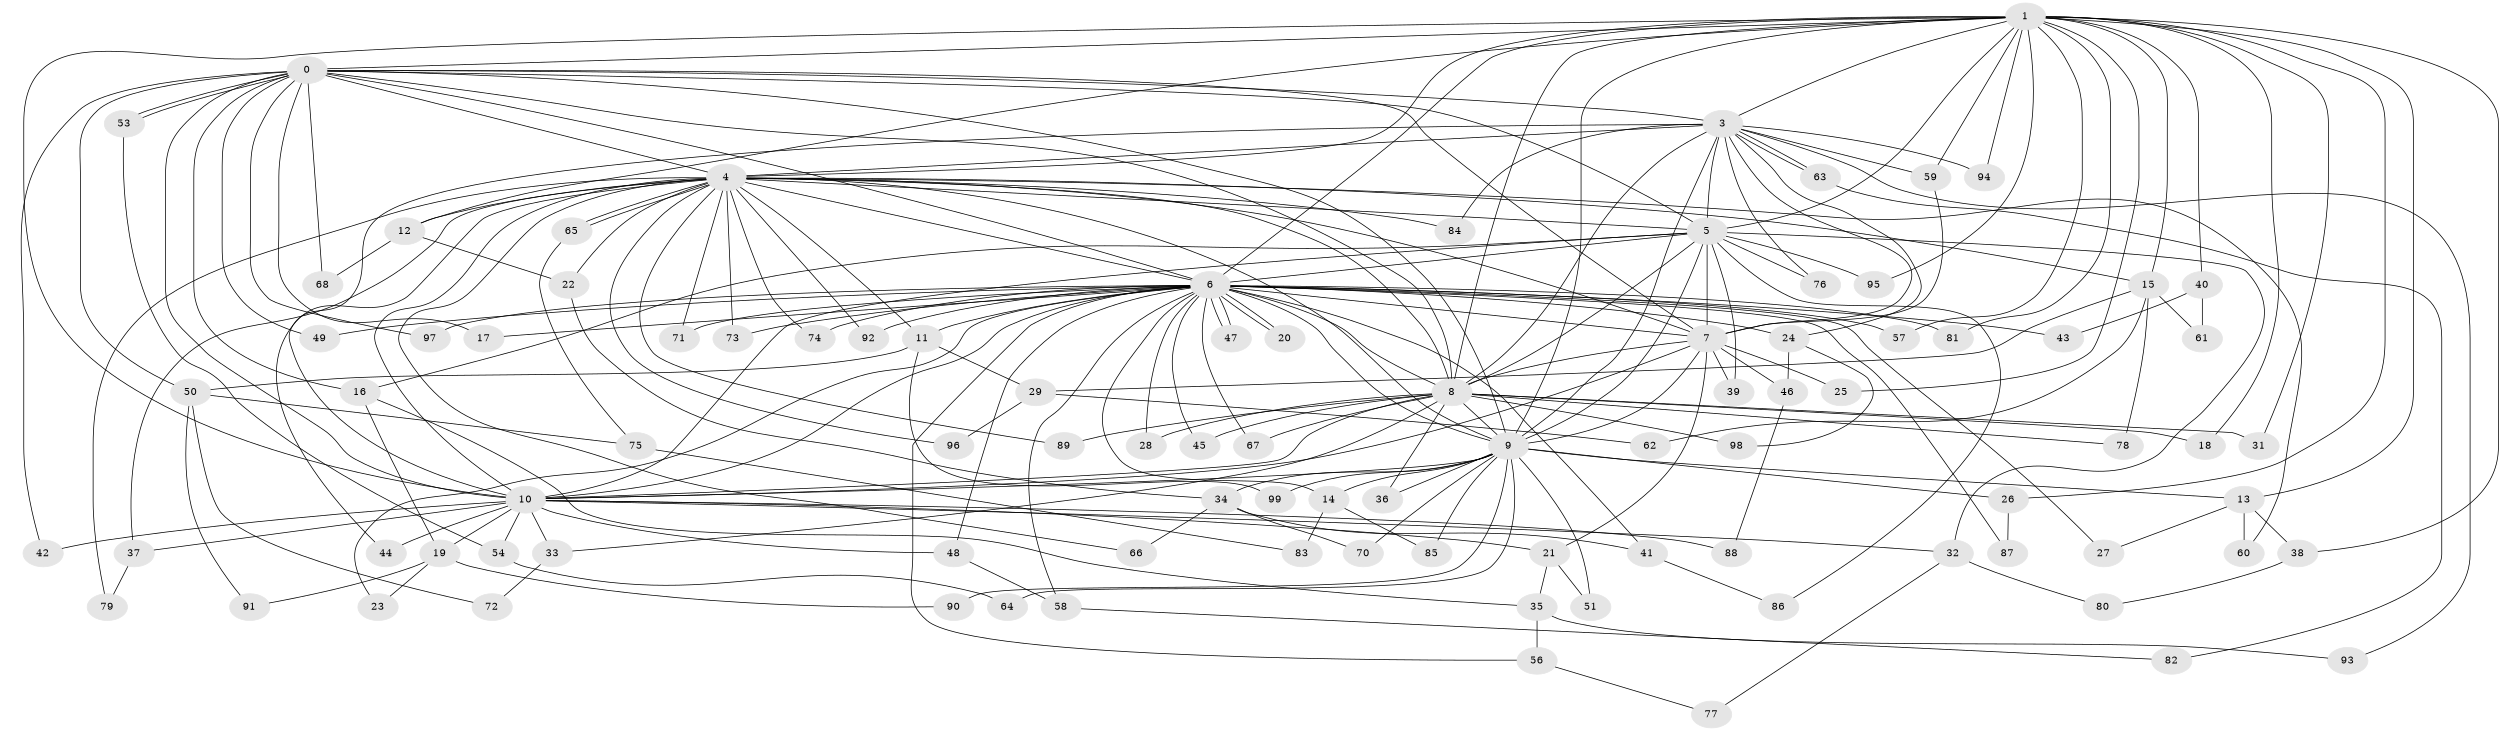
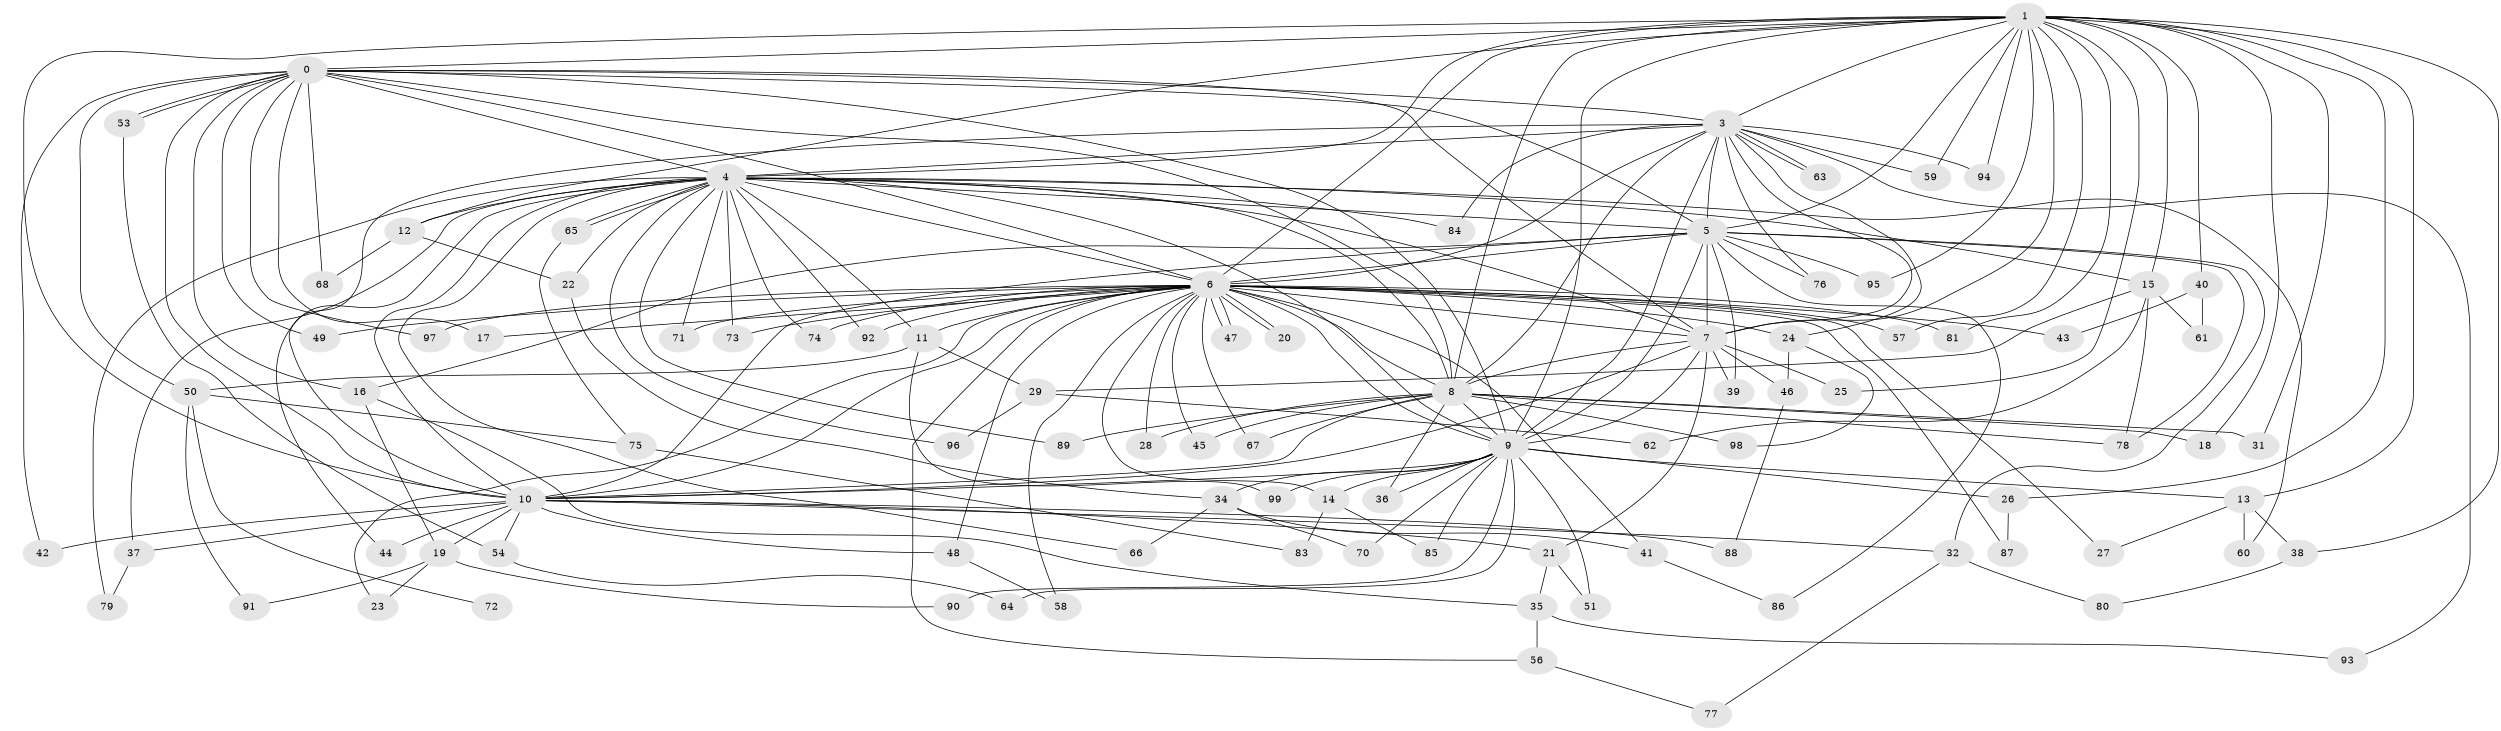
  graph {
    node [color=gray90 style=filled]
    n1 [label=0]
    1
    3
    4
    5
    6
    7
    8
    9
    10
    12
    13
    15
    18
    25
    26
    31
    38
    40
    57
    59
    81
    94
    95
    16
    17
    42
    49
    50
    53
    68
    97
    24
    63
    76
    84
    93
    11
    22
    37
    44
    60
    65
    66
    71
    73
    74
    79
    89
    92
    96
    32
    39
    86
    14
    20
    23
    27
    28
    41
    43
    45
    47
    48
    56
    58
    67
    87
    21
    46
-   33
    36
    78
    98
    34
    51
    64
    n78 [label=99]
    70
    85
    90
    19
    54
    88
    29
    61
    62
    80
    35
    91
    72
    75
-   82
    77
    83
    n1 -- 3
    n1 -- 4
    n1 -- 5
    n1 -- 6
    n1 -- 7
    n1 -- 8
    n1 -- 9
    n1 -- 10
    n1 -- 16
    n1 -- 17
    n1 -- 42
    n1 -- 49
    n1 -- 50
    n1 -- 53
    n1 -- 53
    n1 -- 68
    n1 -- 97
    1 -- n1
    1 -- 3
    1 -- 4
    1 -- 5
    1 -- 6
-   59 -- 7
+   1 -- 7
    1 -- 8
    1 -- 9
    1 -- 10
    1 -- 12
    1 -- 13
    1 -- 15
    1 -- 18
    1 -- 25
    1 -- 26
    1 -- 31
    1 -- 38
    1 -- 40
    1 -- 57
    1 -- 59
    1 -- 81
    1 -- 94
    1 -- 95
    3 -- 4
    3 -- 5
+   3 -- 6
    3 -- 7
    3 -- 8
    3 -- 9
    3 -- 10
    3 -- 59
    3 -- 94
    3 -- 24
    3 -- 63
    3 -- 63
    3 -- 76
    3 -- 84
    3 -- 93
    4 -- 5
    4 -- 6
    4 -- 7
    4 -- 8
    4 -- 9
    4 -- 10
    4 -- 12
    4 -- 15
    4 -- 84
    4 -- 11
    4 -- 22
    4 -- 37
    4 -- 44
    4 -- 60
    4 -- 65
    4 -- 65
    4 -- 66
    4 -- 71
    4 -- 73
    4 -- 74
    4 -- 79
    4 -- 89
    4 -- 92
    4 -- 96
    5 -- 6
    5 -- 7
-   5 -- 8
+   5 -- 78
    5 -- 9
    5 -- 10
    5 -- 95
    5 -- 16
    5 -- 76
    5 -- 32
    5 -- 39
    5 -- 86
    6 -- 7
    6 -- 8
    6 -- 9
    6 -- 10
    6 -- 57
    6 -- 81
    6 -- 17
    6 -- 49
    6 -- 97
    6 -- 24
    6 -- 11
    6 -- 71
    6 -- 73
    6 -- 74
    6 -- 92
    6 -- 14
    6 -- 20
    6 -- 20
    6 -- 23
    6 -- 27
    6 -- 28
    6 -- 41
    6 -- 43
    6 -- 45
    6 -- 47
    6 -- 47
    6 -- 48
    6 -- 56
    6 -- 58
    6 -- 67
    6 -- 87
    7 -- 8
    7 -- 9
    7 -- 10
    7 -- 25
    7 -- 39
    7 -- 21
    7 -- 46
    8 -- 9
    8 -- 10
    8 -- 18
    8 -- 31
    8 -- 89
    8 -- 28
    8 -- 45
    8 -- 67
-   8 -- 33
    8 -- 36
    8 -- 78
    8 -- 98
    9 -- 10
    9 -- 13
    9 -- 26
    9 -- 14
    9 -- 36
    9 -- 34
    9 -- 51
    9 -- 64
    9 -- n78
    9 -- 70
    9 -- 85
    9 -- 90
    10 -- 42
    10 -- 37
    10 -- 44
    10 -- 32
    10 -- 48
    10 -- 21
-   10 -- 33
    10 -- 19
    10 -- 54
    10 -- 88
    12 -- 68
    12 -- 22
    13 -- 38
    13 -- 60
    13 -- 27
    15 -- 78
    15 -- 29
    15 -- 61
    15 -- 62
    26 -- 87
    38 -- 80
    40 -- 43
    40 -- 61
    16 -- 19
    16 -- 35
    50 -- 91
    50 -- 72
    50 -- 75
    53 -- 54
    24 -- 46
    24 -- 98
-   63 -- 82
    11 -- 50
    11 -- n78
    11 -- 29
    22 -- 34
    37 -- 79
    65 -- 75
    32 -- 80
    32 -- 77
    14 -- 85
    14 -- 83
    41 -- 86
    48 -- 58
    56 -- 77
-   58 -- 82
    21 -- 51
    21 -- 35
    46 -- 88
-   33 -- 72
    34 -- 66
    34 -- 41
    34 -- 70
    19 -- 23
    19 -- 90
    19 -- 91
    54 -- 64
    29 -- 96
    29 -- 62
    35 -- 93
    35 -- 56
    75 -- 83
  }
